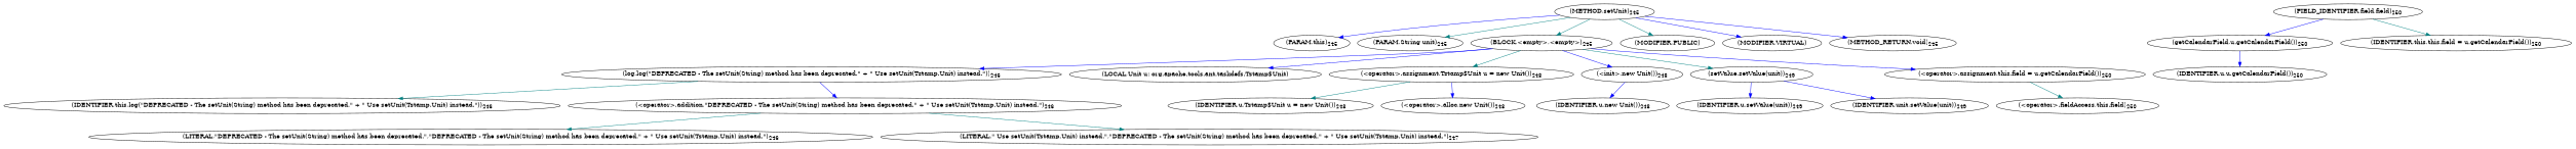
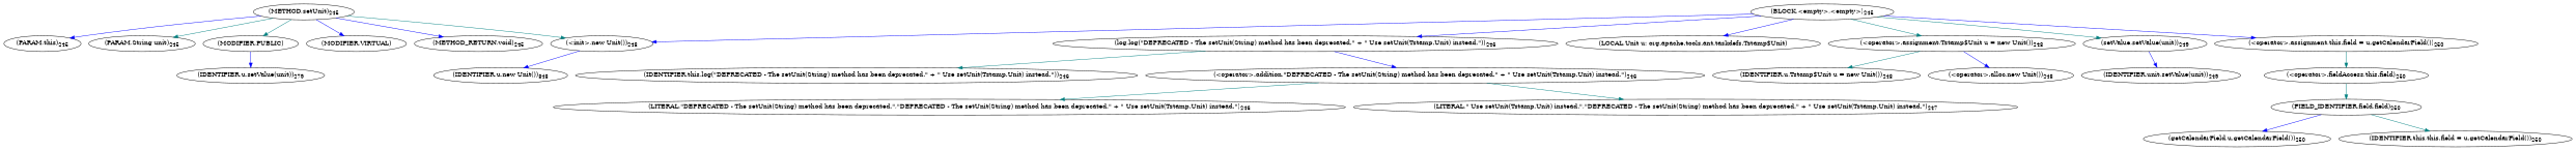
  digraph {
    edge [color=blue]
    n1 [label=<(METHOD,setUnit)<SUB>245</SUB>>]
    n2 [label=<(PARAM,this)<SUB>245</SUB>>]
    n3 [label=<(PARAM,String unit)<SUB>245</SUB>>]
    n4 [label=<(BLOCK,&lt;empty&gt;,&lt;empty&gt;)<SUB>245</SUB>>]
    n5 [label=<(MODIFIER,PUBLIC)>]
    n6 [label=<(MODIFIER,VIRTUAL)>]
    n7 [label=<(METHOD_RETURN,void)<SUB>245</SUB>>]
    n8 [label=<(log,log(&quot;DEPRECATED - The setUnit(String) method has been deprecated.&quot; + &quot; Use setUnit(Tstamp.Unit) instead.&quot;))<SUB>246</SUB>>]
    n9 [label=<(LOCAL,Unit u: org.apache.tools.ant.taskdefs.Tstamp$Unit)>]
    n10 [label=<(&lt;operator&gt;.assignment,Tstamp$Unit u = new Unit())<SUB>248</SUB>>]
    n11 [label=<(&lt;init&gt;,new Unit())<SUB>248</SUB>>]
    n12 [label=<(setValue,setValue(unit))<SUB>249</SUB>>]
    n13 [label=<(&lt;operator&gt;.assignment,this.field = u.getCalendarField())<SUB>250</SUB>>]
    n14 [label=<(IDENTIFIER,this,log(&quot;DEPRECATED - The setUnit(String) method has been deprecated.&quot; + &quot; Use setUnit(Tstamp.Unit) instead.&quot;))<SUB>246</SUB>>]
    n15 [label=<(&lt;operator&gt;.addition,&quot;DEPRECATED - The setUnit(String) method has been deprecated.&quot; + &quot; Use setUnit(Tstamp.Unit) instead.&quot;)<SUB>246</SUB>>]
    n16 [label=<(IDENTIFIER,u,Tstamp$Unit u = new Unit())<SUB>248</SUB>>]
    n17 [label=<(&lt;operator&gt;.alloc,new Unit())<SUB>248</SUB>>]
-   n18 [label=<(IDENTIFIER,u,new Unit())<SUB>248</SUB>>]
-   n19 [label=<(IDENTIFIER,u,setValue(unit))<SUB>249</SUB>>]
+   n18 [label=<(IDENTIFIER,u,new Unit())<SUB>848</SUB>>]
+   n19 [label=<(IDENTIFIER,u,setValue(unit))<SUB>279</SUB>>]
    n20 [label=<(IDENTIFIER,unit,setValue(unit))<SUB>249</SUB>>]
    n21 [label=<(&lt;operator&gt;.fieldAccess,this.field)<SUB>250</SUB>>]
    n22 [label=<(LITERAL,&quot;DEPRECATED - The setUnit(String) method has been deprecated.&quot;,&quot;DEPRECATED - The setUnit(String) method has been deprecated.&quot; + &quot; Use setUnit(Tstamp.Unit) instead.&quot;)<SUB>246</SUB>>]
    n23 [label=<(LITERAL,&quot; Use setUnit(Tstamp.Unit) instead.&quot;,&quot;DEPRECATED - The setUnit(String) method has been deprecated.&quot; + &quot; Use setUnit(Tstamp.Unit) instead.&quot;)<SUB>247</SUB>>]
    n24 [label=<(FIELD_IDENTIFIER,field,field)<SUB>250</SUB>>]
    n25 [label=<(getCalendarField,u.getCalendarField())<SUB>250</SUB>>]
-   n26 [label=<(IDENTIFIER,u,u.getCalendarField())<SUB>250</SUB>>]
    n27 [label=<(IDENTIFIER,this,this.field = u.getCalendarField())<SUB>250</SUB>>]
    n1 -> n2
    n1 -> n3 [color=teal]
-   n1 -> n4 [color=teal]
+   n1 -> n11 [color=teal]
    n1 -> n5 [color=teal]
    n1 -> n6
    n1 -> n7
    n4 -> n8
    n4 -> n9
    n4 -> n10 [color=teal]
    n4 -> n11
    n4 -> n12 [color=teal]
    n4 -> n13
    n8 -> n14 [color=teal]
    n8 -> n15
    n10 -> n16 [color=teal]
    n10 -> n17
    n11 -> n18
-   n12 -> n19
+   n5 -> n19
    n12 -> n20
    n13 -> n21 [color=teal]
    n15 -> n22 [color=teal]
    n15 -> n23 [color=teal]
+   n21 -> n24 [color=teal]
    n24 -> n25
    n24 -> n27 [color=teal]
-   n25 -> n26
  }
